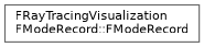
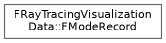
  digraph {
    rankdir=LR
-   n1 [color=grey40 fillcolor=white fontname=Helvetica fontsize=10 height=0.2 label="FRayTracingVisualization\lFModeRecord::FModeRecord" shape=box style=filled width=0.4]
+   n1 [color=grey40 fillcolor=white fontname=Helvetica fontsize=10 height=0.2 label="FRayTracingVisualization\lData::FModeRecord" shape=box style=filled width=0.4]
  }
